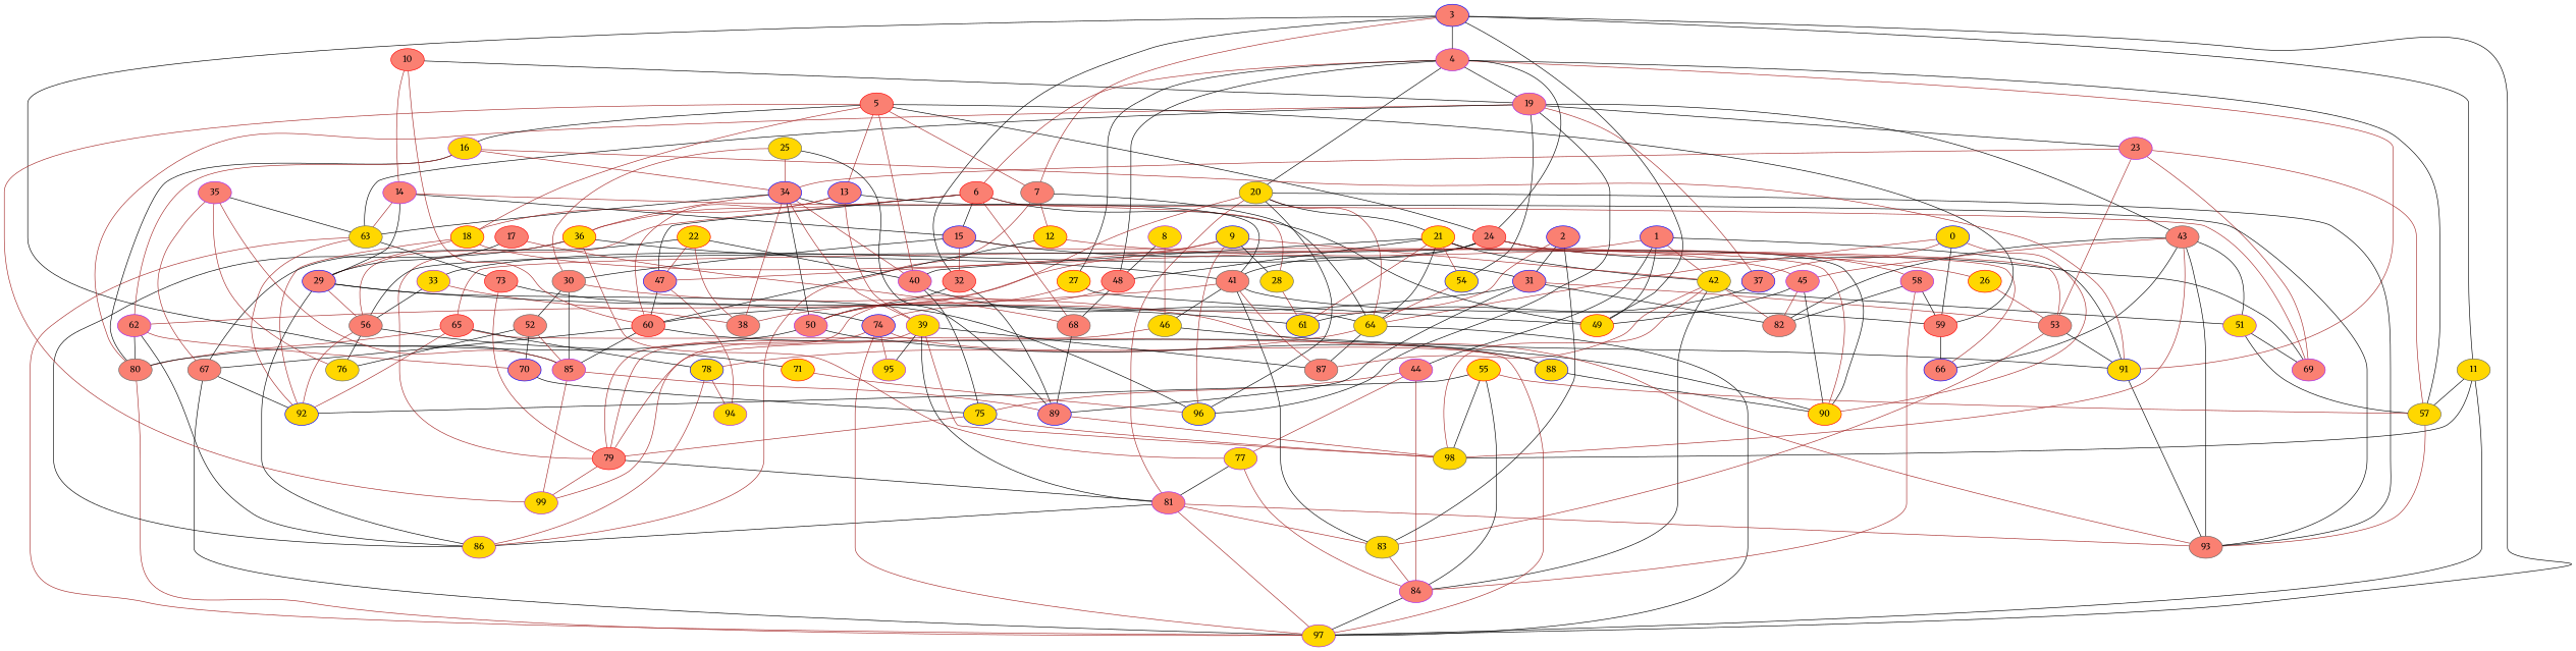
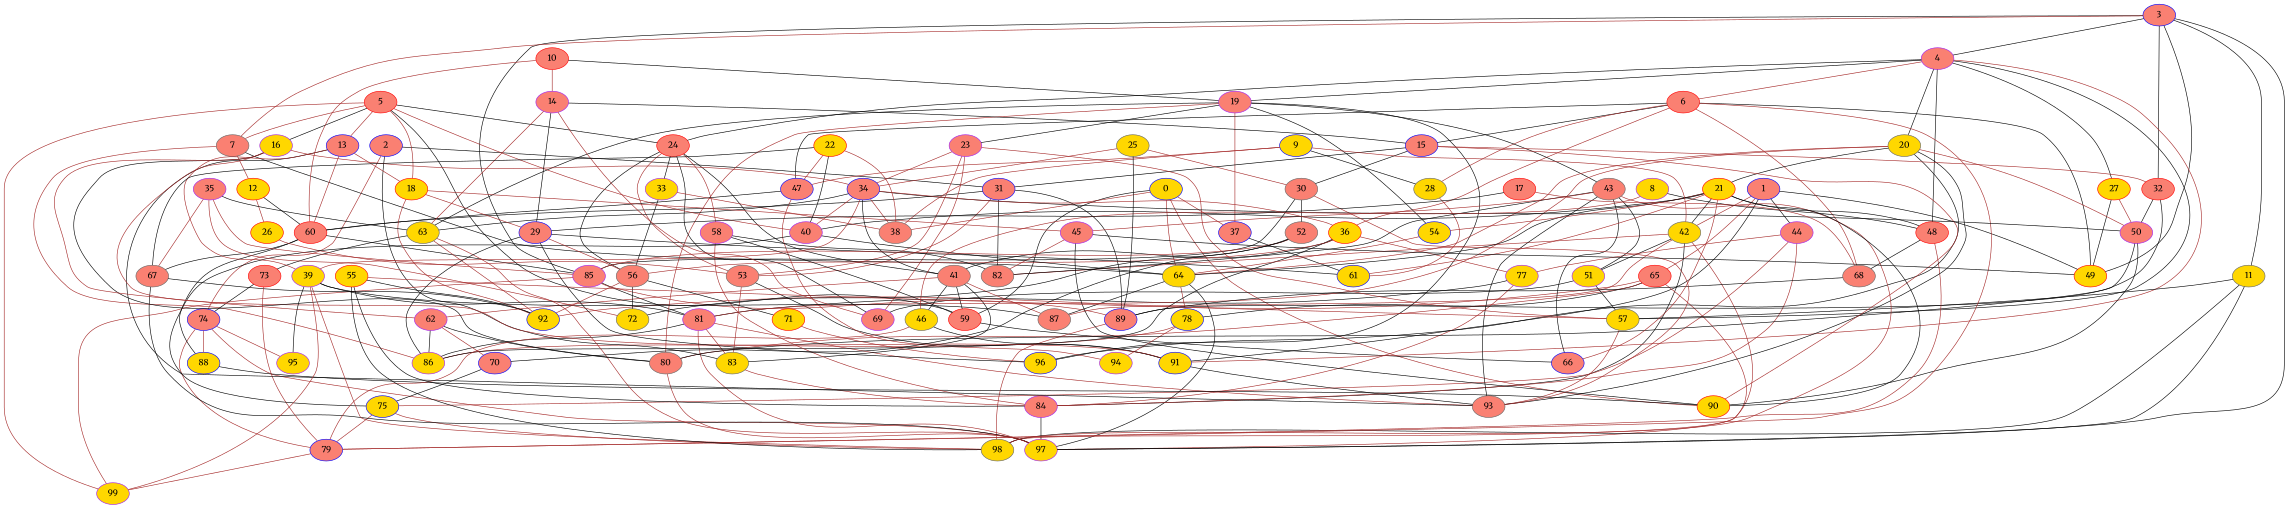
  graph {
    fontname=Merriweather
    node [color=gray40 fillcolor=salmon fontname=Merriweather style=filled]
    edge [color=black fontname=Merriweather]
    0 [color=blue fillcolor=gold]
    64 [fillcolor=gold]
    90 [color=red fillcolor=gold]
    59 [color=red]
    37 [color=blue]
    38
    97 [color=purple fillcolor=gold]
    87
    78 [color=blue fillcolor=gold]
    66 [color=blue]
    61 [color=blue fillcolor=gold]
    86 [color=purple fillcolor=gold]
    94 [color=purple fillcolor=gold]
    1 [color=blue]
    49 [color=red fillcolor=gold]
    42 [fillcolor=gold]
    91 [color=blue fillcolor=gold]
    44 [color=purple]
    65 [color=red]
    98 [fillcolor=gold]
    82
    51 [color=purple fillcolor=gold]
    84 [color=purple]
    93
    77 [color=purple fillcolor=gold]
    75 [color=blue fillcolor=gold]
    80
    92 [color=blue fillcolor=gold]
    57 [fillcolor=gold]
    69 [color=purple]
    81 [color=purple]
-   79 [color=red]
+   79 [color=blue]
    2 [color=blue]
    74 [color=blue]
    83 [fillcolor=gold]
    31 [color=blue]
    95 [color=purple fillcolor=gold]
    88 [color=blue fillcolor=gold]
    60 [color=red]
    53
    89 [color=blue]
    99 [color=purple fillcolor=gold]
    85 [color=purple]
    67
    3 [color=blue]
    32 [color=red]
    4 [color=purple]
    7
    11 [fillcolor=gold]
    50 [color=purple]
    6 [color=red]
    48 [color=red]
    27 [color=red fillcolor=gold]
    19 [color=purple]
    20 [fillcolor=gold]
    24 [color=red]
    12 [color=red fillcolor=gold]
    68
    47 [color=blue]
    15 [color=blue]
    36 [color=red fillcolor=gold]
    28 [fillcolor=gold]
    96 [color=blue fillcolor=gold]
    63 [fillcolor=gold]
    43
    54 [color=blue fillcolor=gold]
    23 [color=purple]
    21 [color=red fillcolor=gold]
    33 [color=purple fillcolor=gold]
    41
    56
    58 [color=purple]
    26 [color=red fillcolor=gold]
    30
    73 [color=red]
    45 [color=purple]
    34 [color=blue]
    40 [color=purple]
    62 [color=purple]
    46 [fillcolor=gold]
-   72 [fillcolor=gold label=76]
+   72 [fillcolor=gold]
    71 [color=red fillcolor=gold]
    5 [color=red]
    13 [color=blue]
    16 [color=purple fillcolor=gold]
    18 [color=red fillcolor=gold]
    39 [color=purple fillcolor=gold]
    29 [color=blue]
    70 [color=blue]
    52
    8 [color=purple fillcolor=gold]
    9 [color=blue fillcolor=gold]
    10 [color=red]
    14 [color=purple]
    17 [color=red]
    22 [color=red fillcolor=gold]
    25 [fillcolor=gold]
    35 [color=purple]
    55 [color=red fillcolor=gold]
    0 -- 64 [color=brown]
    0 -- 90 [color=brown]
    0 -- 59
    0 -- 37 [color=brown]
+   0 -- 38 [color=brown]
    64 -- 97
    64 -- 87
    64 -- 78 [color=brown]
    59 -- 66
    37 -- 61
    78 -- 86 [color=brown]
    78 -- 94 [color=brown]
    1 -- 49
    1 -- 42 [color=brown]
    1 -- 91
    1 -- 44
    1 -- 65 [color=brown]
    42 -- 87 [color=brown]
    42 -- 98 [color=brown]
    42 -- 82 [color=brown]
    42 -- 51
    42 -- 84
    91 -- 93
    44 -- 84 [color=brown]
    44 -- 77 [color=brown]
    44 -- 75 [color=brown]
    65 -- 97 [color=brown]
    65 -- 78
    65 -- 80 [color=brown]
    65 -- 92 [color=brown]
    51 -- 57
    51 -- 69
    84 -- 97
    77 -- 84 [color=brown]
    77 -- 81
    75 -- 98 [color=brown]
    75 -- 79 [color=brown]
    80 -- 97 [color=brown]
    57 -- 93 [color=brown]
    81 -- 97 [color=brown]
    81 -- 86
    81 -- 93 [color=brown]
    81 -- 83 [color=brown]
-   79 -- 81
+   85 -- 81
    79 -- 99 [color=brown]
    2 -- 74 [color=brown]
    2 -- 83
    2 -- 31
    74 -- 97 [color=brown]
    74 -- 79 [color=brown]
    74 -- 95 [color=brown]
    74 -- 88 [color=brown]
    83 -- 84 [color=brown]
    31 -- 82
    31 -- 60
    31 -- 53 [color=brown]
    31 -- 89
    88 -- 90
    60 -- 88
    60 -- 85
    60 -- 67
    53 -- 91
    53 -- 83 [color=brown]
    89 -- 98 [color=brown]
    85 -- 89 [color=brown]
    85 -- 99 [color=brown]
    67 -- 97
    67 -- 92
    3 -- 97
    3 -- 49
    3 -- 85
    3 -- 32
    3 -- 4
    3 -- 7 [color=brown]
    3 -- 11
    32 -- 89
    32 -- 50
    4 -- 91 [color=brown]
    4 -- 57
    4 -- 6 [color=brown]
    4 -- 48
    4 -- 27
    4 -- 19
    4 -- 20
    4 -- 24
    7 -- 64
    7 -- 86 [color=brown]
    7 -- 12 [color=brown]
    11 -- 97
    11 -- 98
    11 -- 57
    50 -- 90
    50 -- 80
    6 -- 49
    6 -- 79 [color=brown]
    6 -- 68 [color=brown]
    6 -- 47
    6 -- 15
    6 -- 36 [color=brown]
    6 -- 28 [color=brown]
    48 -- 79 [color=brown]
    48 -- 68
    27 -- 49
    27 -- 50 [color=brown]
    19 -- 37 [color=brown]
    19 -- 80 [color=brown]
    19 -- 96
    19 -- 63
    19 -- 43
    19 -- 54
    19 -- 23
    20 -- 64 [color=brown]
    20 -- 93
    20 -- 81 [color=brown]
    20 -- 50 [color=brown]
    20 -- 96
    20 -- 21
    24 -- 69
    24 -- 53 [color=brown]
    24 -- 33
    24 -- 41
    24 -- 56
    24 -- 58 [color=brown]
    12 -- 60
    12 -- 26 [color=brown]
    68 -- 89
    47 -- 94 [color=brown]
    47 -- 60
    15 -- 90 [color=brown]
    15 -- 31
    15 -- 32 [color=brown]
    15 -- 30
    36 -- 86
    36 -- 77 [color=brown]
    36 -- 41
    36 -- 56 [color=brown]
    28 -- 61 [color=brown]
    63 -- 97 [color=brown]
    63 -- 92 [color=brown]
    63 -- 73
    43 -- 66
    43 -- 98 [color=brown]
    43 -- 82
    43 -- 51
    43 -- 93
    43 -- 45 [color=brown]
    54 -- 64 [color=brown]
    23 -- 57 [color=brown]
    23 -- 69 [color=brown]
    23 -- 53 [color=brown]
    23 -- 34 [color=brown]
    21 -- 64
    21 -- 90
    21 -- 66 [color=brown]
    21 -- 61 [color=brown]
    21 -- 42
    21 -- 48
    21 -- 54 [color=brown]
    21 -- 40
    33 -- 38 [color=brown]
    33 -- 56
    41 -- 59
    41 -- 87 [color=brown]
    41 -- 83
    41 -- 62 [color=brown]
    41 -- 46
    56 -- 92 [color=brown]
    56 -- 72
    56 -- 71
    58 -- 59
    58 -- 82
    58 -- 84 [color=brown]
    26 -- 53 [color=brown]
    30 -- 93 [color=brown]
    30 -- 85
    30 -- 52
    73 -- 79 [color=brown]
    73 -- 74
    45 -- 90
    45 -- 49
    45 -- 82 [color=brown]
    34 -- 38 [color=brown]
    34 -- 50
    34 -- 36 [color=brown]
    34 -- 63
    34 -- 41
    34 -- 40 [color=brown]
    34 -- 39 [color=brown]
    40 -- 64
    40 -- 75
    62 -- 86
    62 -- 80
    62 -- 70 [color=brown]
    46 -- 91
    46 -- 79 [color=brown]
    71 -- 96 [color=brown]
    5 -- 59
    5 -- 99 [color=brown]
    5 -- 7 [color=brown]
    5 -- 24
    5 -- 40 [color=brown]
    5 -- 13 [color=brown]
    5 -- 16
    5 -- 18 [color=brown]
    13 -- 93
    13 -- 60 [color=brown]
    13 -- 18 [color=brown]
    13 -- 39 [color=brown]
    16 -- 91 [color=brown]
    16 -- 80
    16 -- 34 [color=brown]
    16 -- 62 [color=brown]
    18 -- 92 [color=brown]
    18 -- 45 [color=brown]
    18 -- 29 [color=brown]
    39 -- 87
    39 -- 98 [color=brown]
    39 -- 81
    39 -- 95
    39 -- 99 [color=brown]
    29 -- 61
    29 -- 86
    29 -- 96
    29 -- 56 [color=brown]
    70 -- 75
    52 -- 85 [color=brown]
    52 -- 72
    52 -- 70
    8 -- 48
    8 -- 46 [color=brown]
    9 -- 38 [color=brown]
    9 -- 42 [color=brown]
    9 -- 47 [color=brown]
    9 -- 28
-   9 -- 96 [color=brown]
    10 -- 60 [color=brown]
    10 -- 19
    10 -- 14 [color=brown]
    14 -- 69 [color=brown]
    14 -- 15
    14 -- 63 [color=brown]
    14 -- 29
    17 -- 68 [color=brown]
    17 -- 29
    22 -- 38 [color=brown]
    22 -- 67
    22 -- 47 [color=brown]
    22 -- 40
    25 -- 89
    25 -- 30 [color=brown]
    25 -- 34 [color=brown]
    35 -- 85 [color=brown]
    35 -- 67 [color=brown]
    35 -- 63
    35 -- 72 [color=brown]
    55 -- 98
    55 -- 84
    55 -- 92
    55 -- 57 [color=brown]
  }
